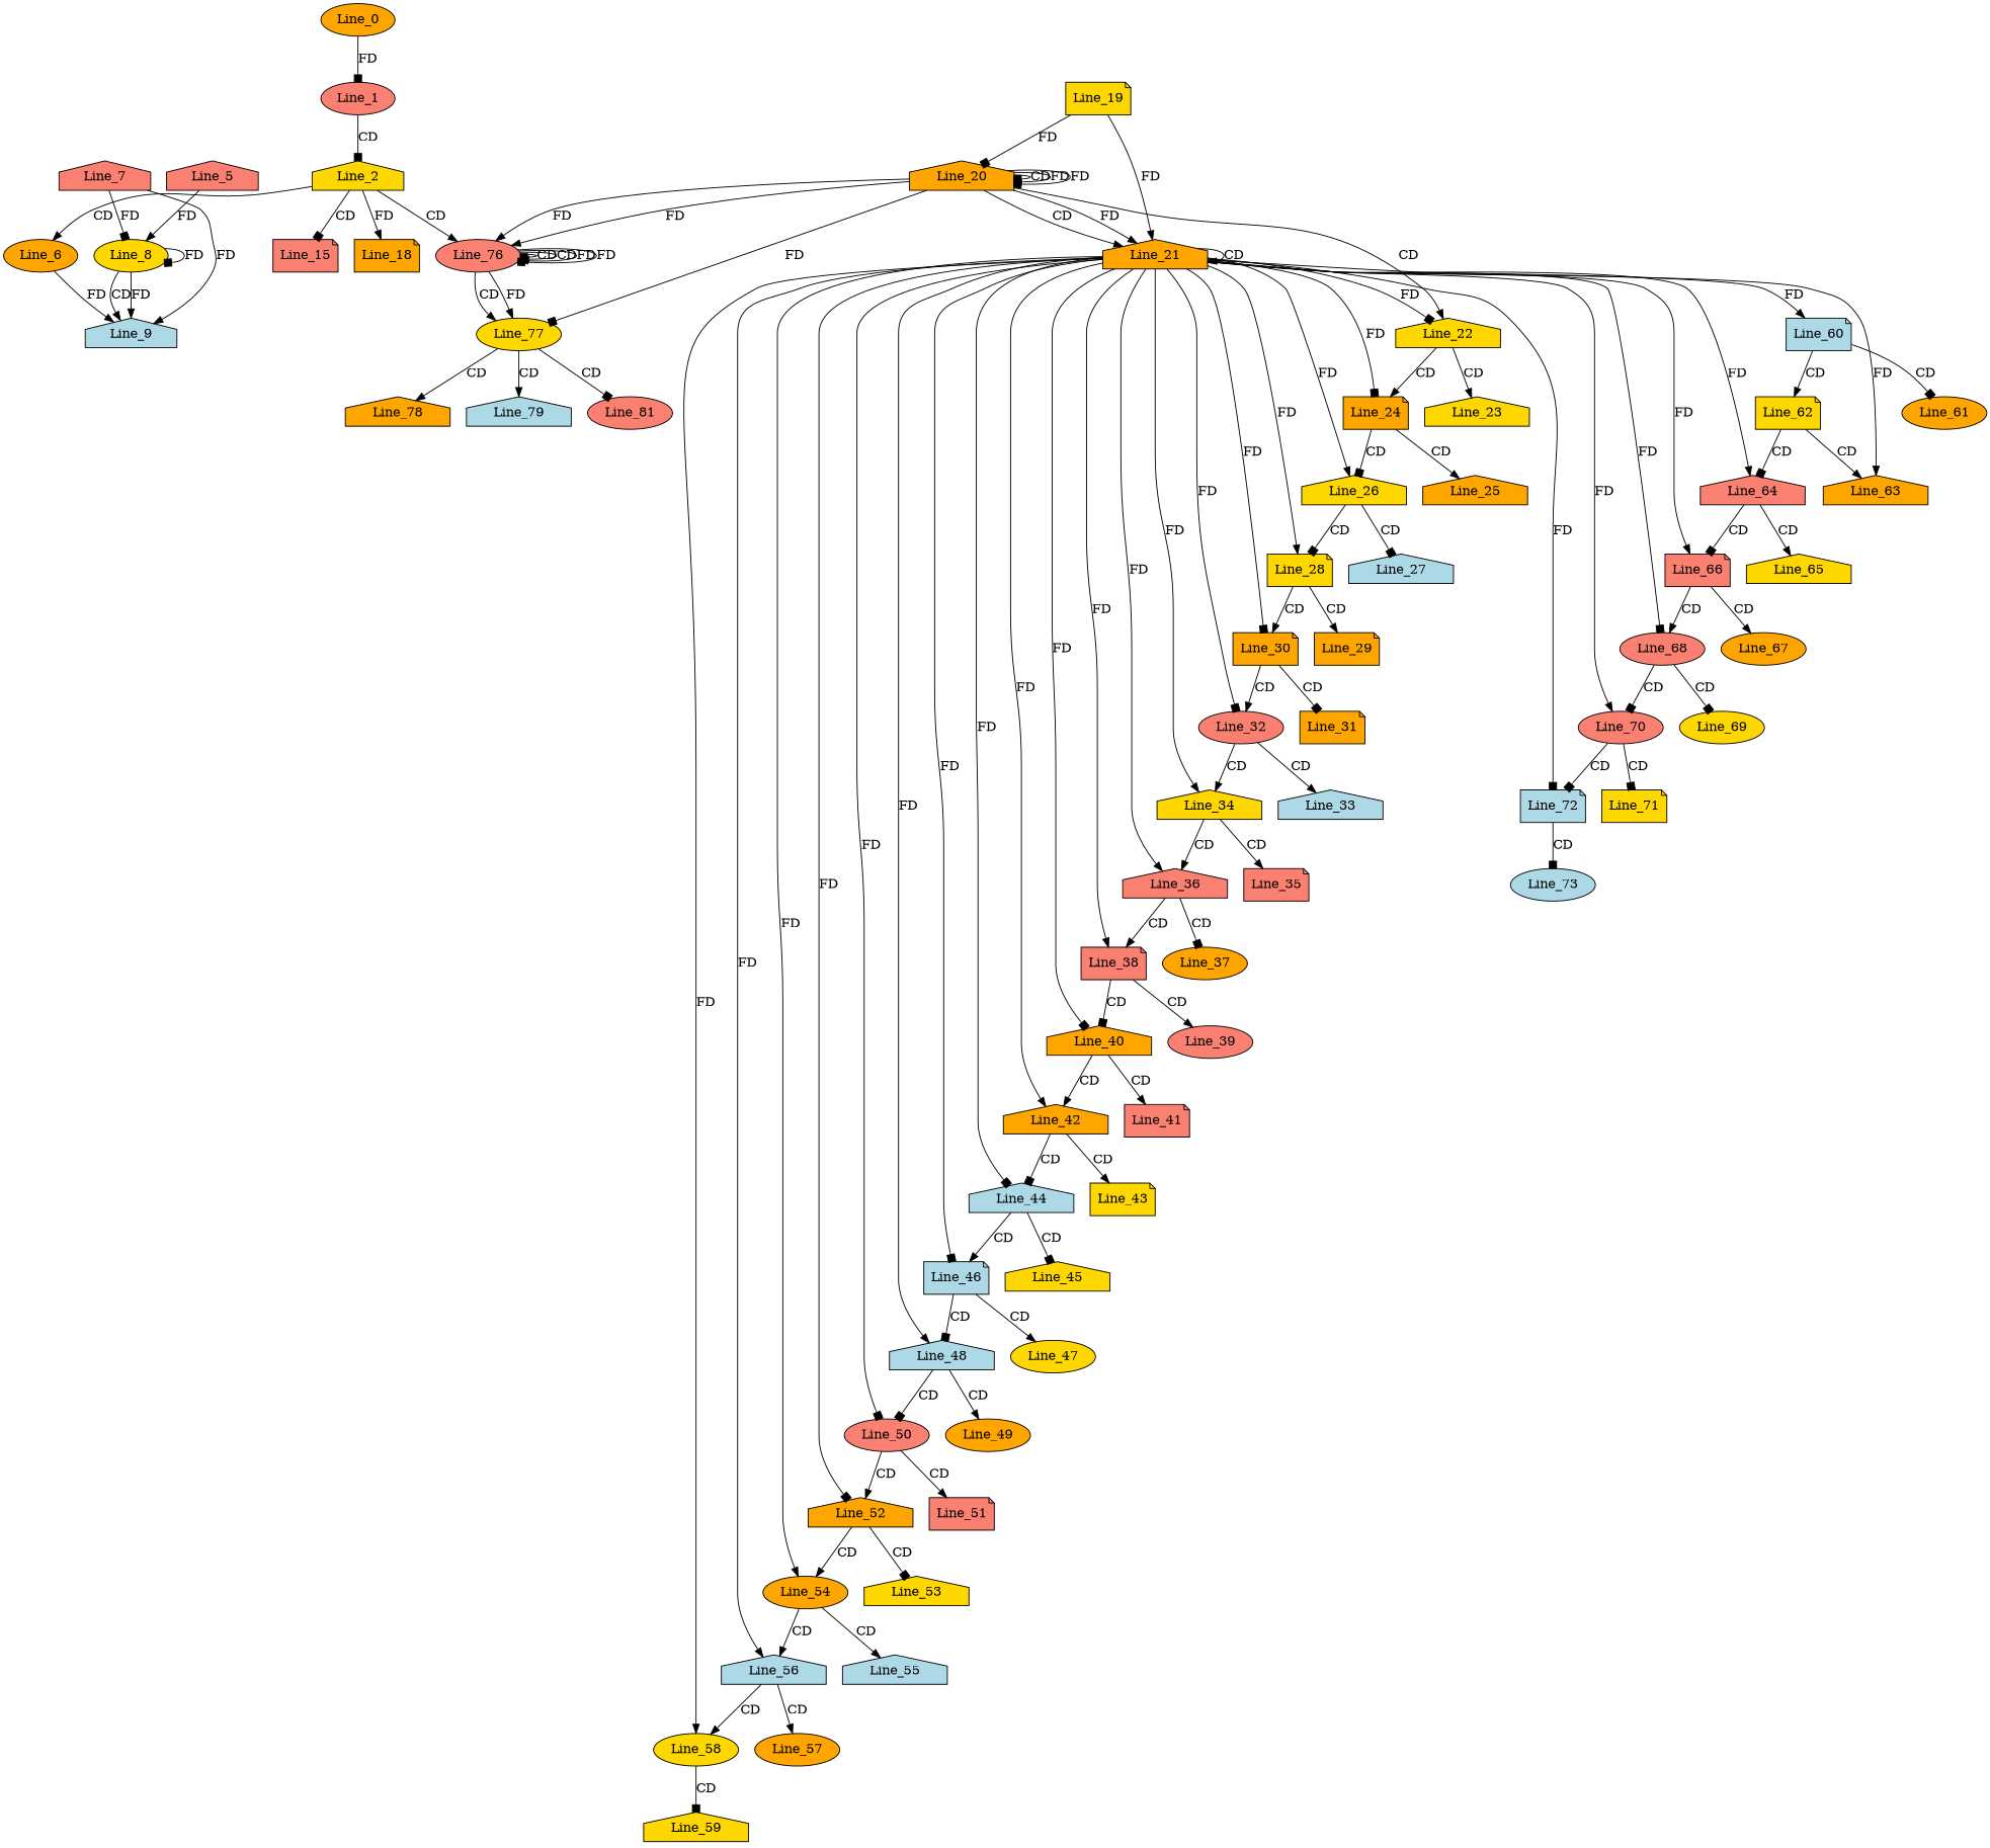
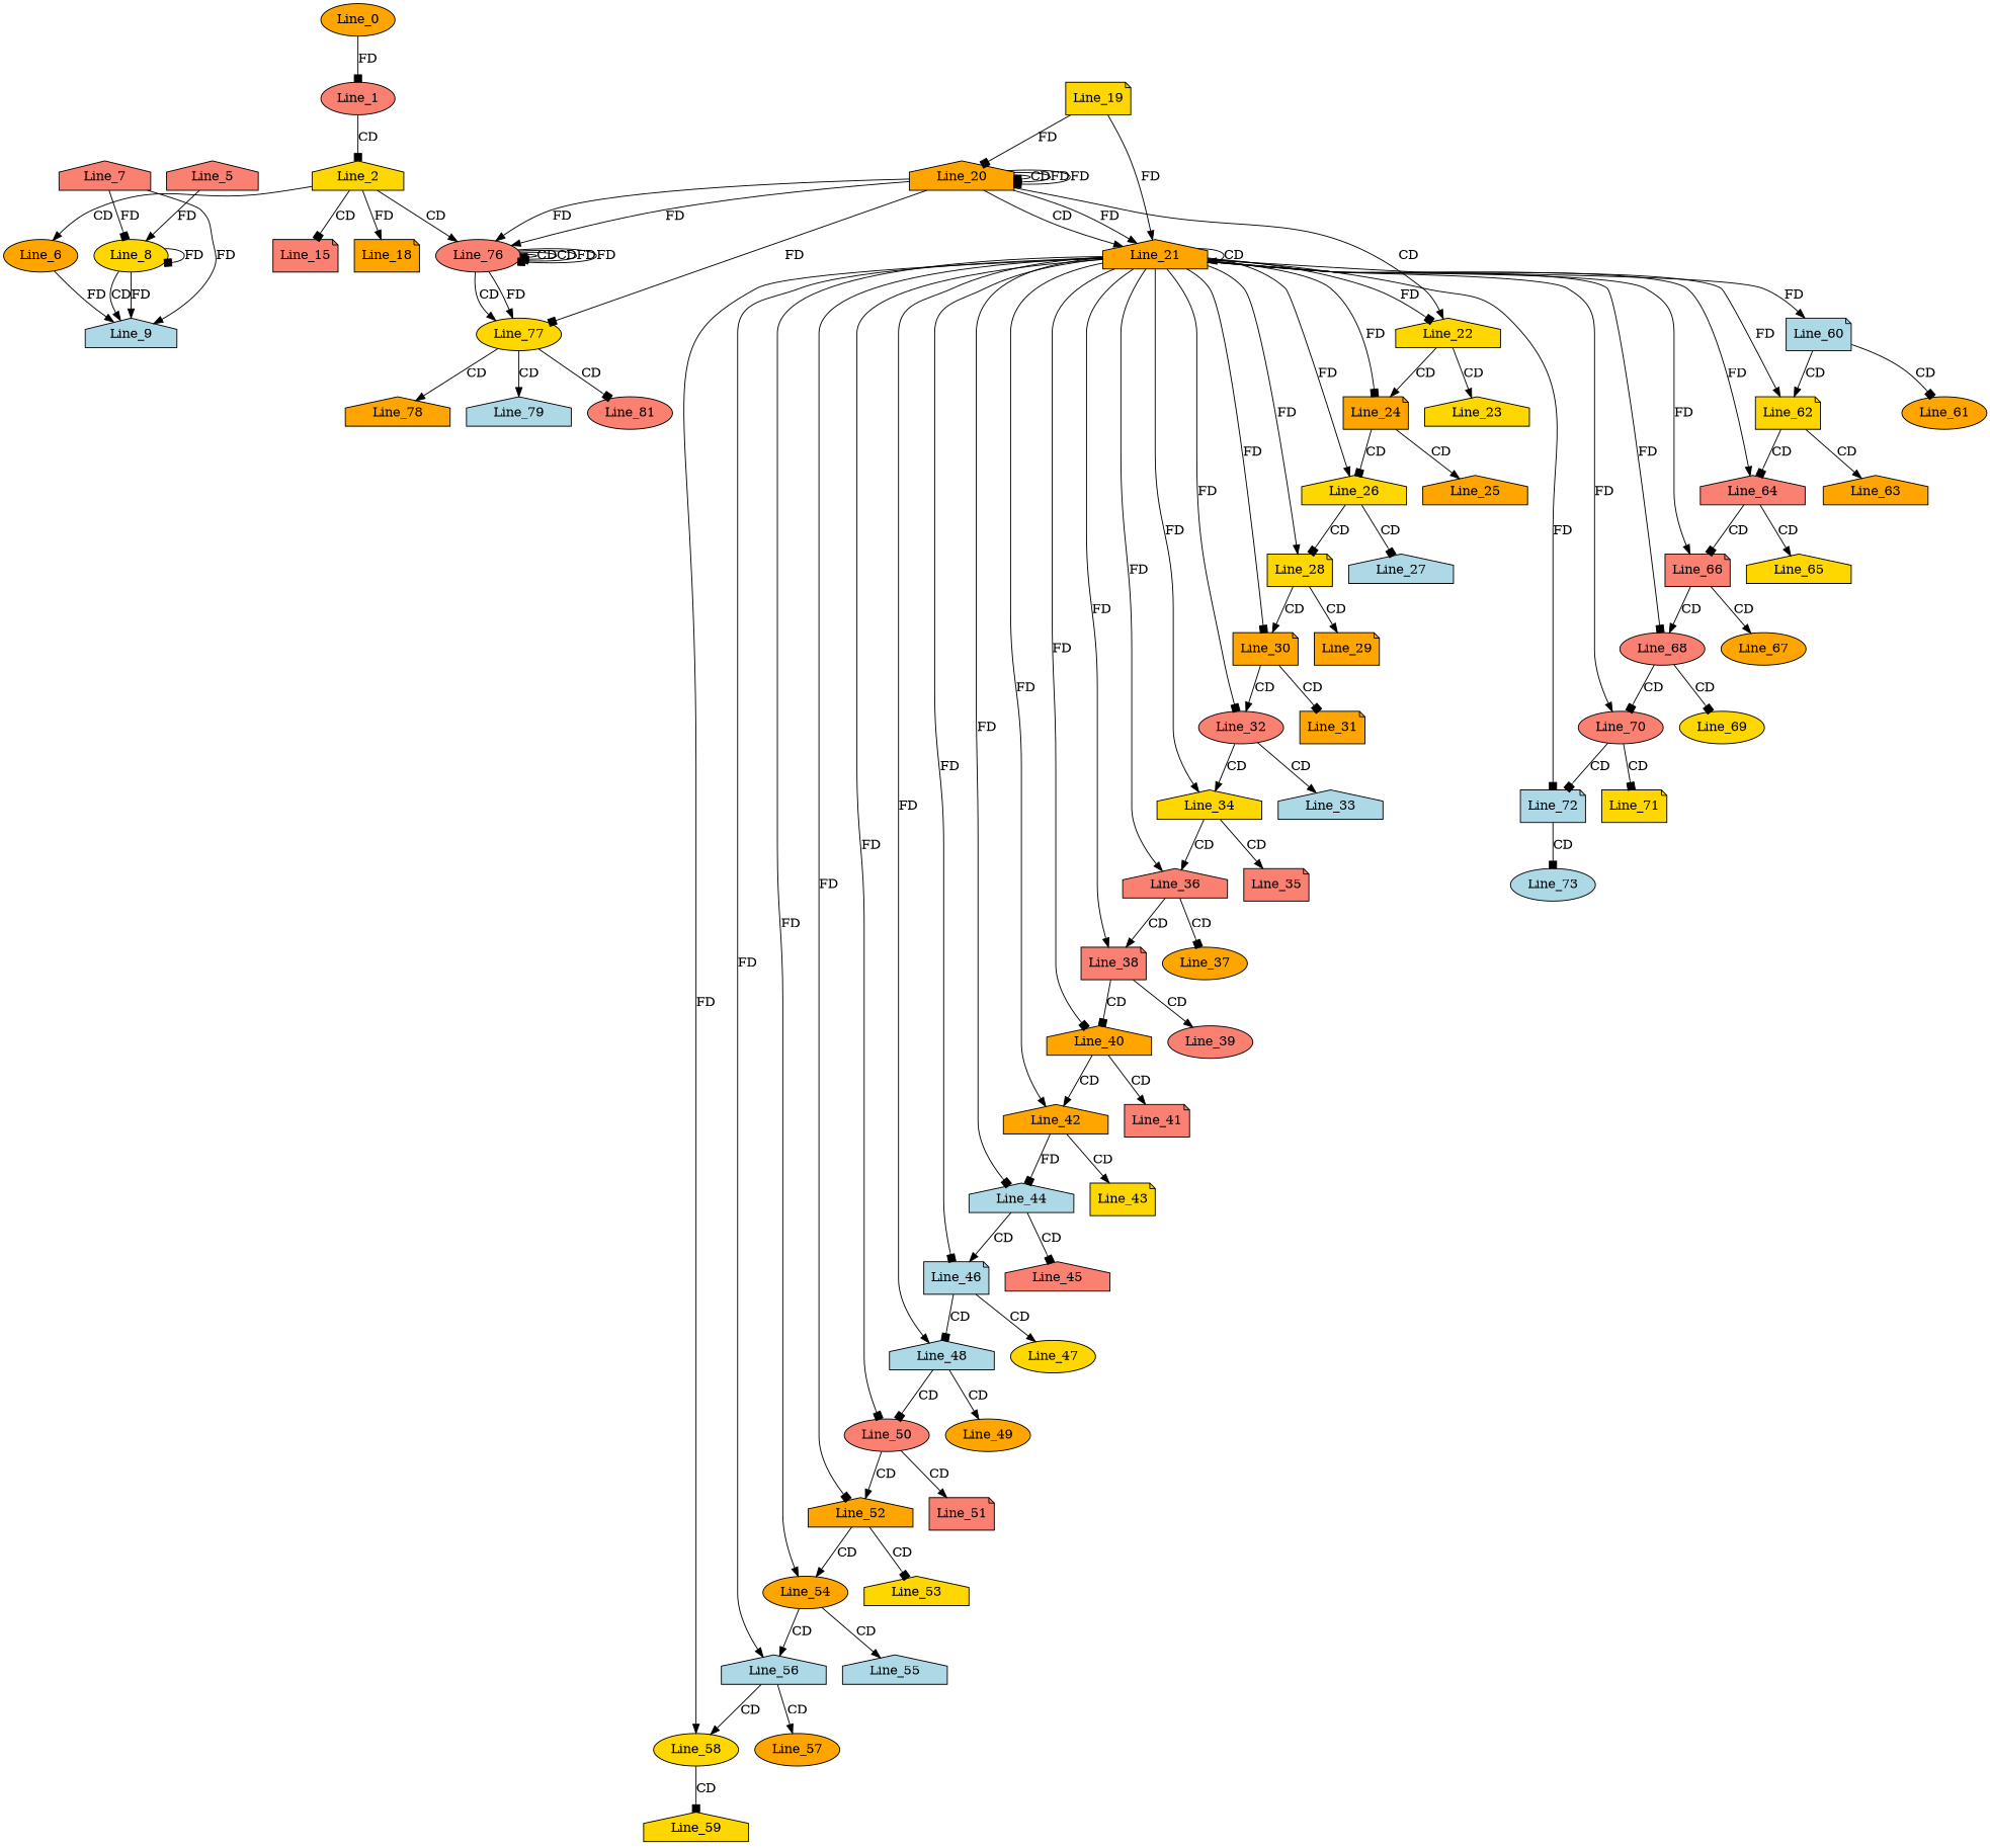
  digraph {
    node [fillcolor=orange shape=house style=filled]
    edge [arrowhead=normal]
    Line_0 [shape=ellipse]
    Line_1 [fillcolor=salmon shape=ellipse]
    Line_2 [fillcolor=gold]
    n4 [label=Line_6 shape=ellipse]
    Line_15 [fillcolor=salmon shape=note]
    Line_18 [shape=note]
    Line_76 [fillcolor=salmon shape=ellipse]
    Line_9 [fillcolor=lightblue]
    Line_77 [fillcolor=gold shape=ellipse]
    Line_8 [fillcolor=gold shape=ellipse]
    Line_7 [fillcolor=salmon]
    Line_5 [fillcolor=salmon]
    Line_20
    Line_21
    Line_22 [fillcolor=gold]
    Line_24 [shape=note]
    Line_26 [fillcolor=gold]
    Line_28 [fillcolor=gold shape=note]
    Line_30 [shape=note]
    Line_32 [fillcolor=salmon shape=ellipse]
    Line_34 [fillcolor=gold]
    Line_36 [fillcolor=salmon]
    Line_38 [fillcolor=salmon shape=note]
    Line_40
    Line_42
    Line_44 [fillcolor=lightblue]
    Line_46 [fillcolor=lightblue shape=note]
    Line_48 [fillcolor=lightblue]
    Line_50 [fillcolor=salmon shape=ellipse]
    Line_52
    Line_54 [shape=ellipse]
    Line_56 [fillcolor=lightblue]
    Line_58 [fillcolor=gold shape=ellipse]
    Line_60 [fillcolor=lightblue shape=note]
    Line_62 [fillcolor=gold shape=note]
    Line_64 [fillcolor=salmon]
    Line_66 [fillcolor=salmon shape=note]
    Line_68 [fillcolor=salmon shape=ellipse]
    Line_70 [fillcolor=salmon shape=ellipse]
    Line_72 [fillcolor=lightblue shape=note]
    Line_23 [fillcolor=gold]
    Line_78
    Line_79 [fillcolor=lightblue]
    Line_81 [fillcolor=salmon shape=ellipse]
    Line_19 [fillcolor=gold shape=note]
    Line_25
    Line_27 [fillcolor=lightblue]
    Line_29 [shape=note]
    Line_31 [shape=note]
    Line_33 [fillcolor=lightblue]
    Line_35 [fillcolor=salmon shape=note]
    Line_37 [shape=ellipse]
    Line_39 [fillcolor=salmon shape=ellipse]
    Line_41 [fillcolor=salmon shape=note]
    Line_43 [fillcolor=gold shape=note]
-   Line_45 [fillcolor=gold]
+   Line_45 [fillcolor=salmon]
    Line_47 [fillcolor=gold shape=ellipse]
    Line_49 [shape=ellipse]
    Line_51 [fillcolor=salmon shape=note]
    Line_53 [fillcolor=gold]
    Line_55 [fillcolor=lightblue]
    Line_57 [shape=ellipse]
    Line_59 [fillcolor=gold]
    Line_61 [shape=ellipse]
    Line_63
    Line_65 [fillcolor=gold]
    Line_67 [shape=ellipse]
    Line_69 [fillcolor=gold shape=ellipse]
    Line_71 [fillcolor=gold shape=note]
    Line_73 [fillcolor=lightblue shape=ellipse]
    Line_0 -> Line_1 [arrowhead=box label=FD]
    Line_1 -> Line_2 [arrowhead=box label=CD]
    Line_2 -> n4 [label=CD]
    Line_2 -> Line_15 [arrowhead=box label=CD]
    Line_2 -> Line_18 [label=FD]
    Line_2 -> Line_76 [label=CD]
    n4 -> Line_9 [label=FD]
    Line_76 -> Line_76 [arrowhead=box label=CD]
    Line_76 -> Line_76 [label=CD]
    Line_76 -> Line_76 [label=FD]
    Line_76 -> Line_76 [arrowhead=box label=FD]
    Line_76 -> Line_77 [label=CD]
    Line_76 -> Line_77 [label=FD]
    Line_77 -> Line_78 [label=CD]
    Line_77 -> Line_79 [label=CD]
    Line_77 -> Line_81 [arrowhead=box label=CD]
    Line_8 -> Line_9 [label=CD]
    Line_8 -> Line_9 [label=FD]
    Line_8 -> Line_8 [arrowhead=box label=FD]
    Line_7 -> Line_9 [label=FD]
    Line_7 -> Line_8 [arrowhead=box label=FD]
    Line_5 -> Line_8 [label=FD]
    Line_20 -> Line_76 [label=FD]
    Line_20 -> Line_76 [label=FD]
    Line_20 -> Line_77 [arrowhead=box label=FD]
    Line_20 -> Line_20 [arrowhead=box label=CD]
    Line_20 -> Line_20 [arrowhead=box label=FD]
    Line_20 -> Line_20 [arrowhead=box label=FD]
    Line_20 -> Line_21 [label=CD]
    Line_20 -> Line_21 [label=FD]
    Line_20 -> Line_22 [label=CD]
    Line_21 -> Line_21 [label=CD]
    Line_21 -> Line_22 [arrowhead=box label=FD]
    Line_21 -> Line_24 [arrowhead=box label=FD]
    Line_21 -> Line_26 [label=FD]
    Line_21 -> Line_28 [label=FD]
    Line_21 -> Line_30 [arrowhead=box label=FD]
    Line_21 -> Line_32 [arrowhead=box label=FD]
    Line_21 -> Line_34 [label=FD]
    Line_21 -> Line_36 [label=FD]
    Line_21 -> Line_38 [label=FD]
    Line_21 -> Line_40 [arrowhead=box label=FD]
    Line_21 -> Line_42 [label=FD]
    Line_21 -> Line_44 [arrowhead=box label=FD]
    Line_21 -> Line_46 [arrowhead=box label=FD]
    Line_21 -> Line_48 [label=FD]
    Line_21 -> Line_50 [arrowhead=box label=FD]
    Line_21 -> Line_52 [arrowhead=box label=FD]
    Line_21 -> Line_54 [label=FD]
    Line_21 -> Line_56 [label=FD]
    Line_21 -> Line_58 [label=FD]
    Line_21 -> Line_60 [label=FD]
-   Line_21 -> Line_63 [label=FD]
+   Line_21 -> Line_62 [label=FD]
    Line_21 -> Line_64 [label=FD]
    Line_21 -> Line_66 [label=FD]
    Line_21 -> Line_68 [arrowhead=box label=FD]
    Line_21 -> Line_70 [label=FD]
    Line_21 -> Line_72 [arrowhead=box label=FD]
    Line_22 -> Line_24 [label=CD]
    Line_22 -> Line_23 [label=CD]
    Line_24 -> Line_26 [arrowhead=box label=CD]
    Line_24 -> Line_25 [label=CD]
    Line_26 -> Line_28 [arrowhead=box label=CD]
    Line_26 -> Line_27 [arrowhead=box label=CD]
    Line_28 -> Line_30 [label=CD]
    Line_28 -> Line_29 [label=CD]
    Line_30 -> Line_32 [label=CD]
    Line_30 -> Line_31 [arrowhead=box label=CD]
    Line_32 -> Line_34 [label=CD]
    Line_32 -> Line_33 [label=CD]
    Line_34 -> Line_36 [label=CD]
    Line_34 -> Line_35 [label=CD]
    Line_36 -> Line_38 [label=CD]
    Line_36 -> Line_37 [arrowhead=box label=CD]
    Line_38 -> Line_40 [arrowhead=box label=CD]
    Line_38 -> Line_39 [label=CD]
    Line_40 -> Line_42 [label=CD]
    Line_40 -> Line_41 [label=CD]
-   Line_42 -> Line_44 [arrowhead=box label=CD]
+   Line_42 -> Line_44 [arrowhead=box label=FD]
    Line_42 -> Line_43 [label=CD]
    Line_44 -> Line_46 [label=CD]
    Line_44 -> Line_45 [arrowhead=box label=CD]
    Line_46 -> Line_48 [arrowhead=box label=CD]
    Line_46 -> Line_47 [label=CD]
    Line_48 -> Line_50 [arrowhead=box label=CD]
    Line_48 -> Line_49 [label=CD]
    Line_50 -> Line_52 [label=CD]
    Line_50 -> Line_51 [label=CD]
    Line_52 -> Line_54 [label=CD]
    Line_52 -> Line_53 [arrowhead=box label=CD]
    Line_54 -> Line_56 [label=CD]
    Line_54 -> Line_55 [label=CD]
    Line_56 -> Line_58 [label=CD]
    Line_56 -> Line_57 [label=CD]
    Line_58 -> Line_59 [arrowhead=box label=CD]
    Line_60 -> Line_62 [label=CD]
    Line_60 -> Line_61 [arrowhead=box label=CD]
    Line_62 -> Line_64 [arrowhead=box label=CD]
    Line_62 -> Line_63 [label=CD]
    Line_64 -> Line_66 [arrowhead=box label=CD]
    Line_64 -> Line_65 [label=CD]
    Line_66 -> Line_68 [label=CD]
    Line_66 -> Line_67 [label=CD]
    Line_68 -> Line_70 [arrowhead=box label=CD]
    Line_68 -> Line_69 [arrowhead=box label=CD]
    Line_70 -> Line_72 [arrowhead=box label=CD]
    Line_70 -> Line_71 [arrowhead=box label=CD]
    Line_72 -> Line_73 [arrowhead=box label=CD]
    Line_19 -> Line_20 [arrowhead=box label=FD]
    Line_19 -> Line_21 [label=FD]
  }
